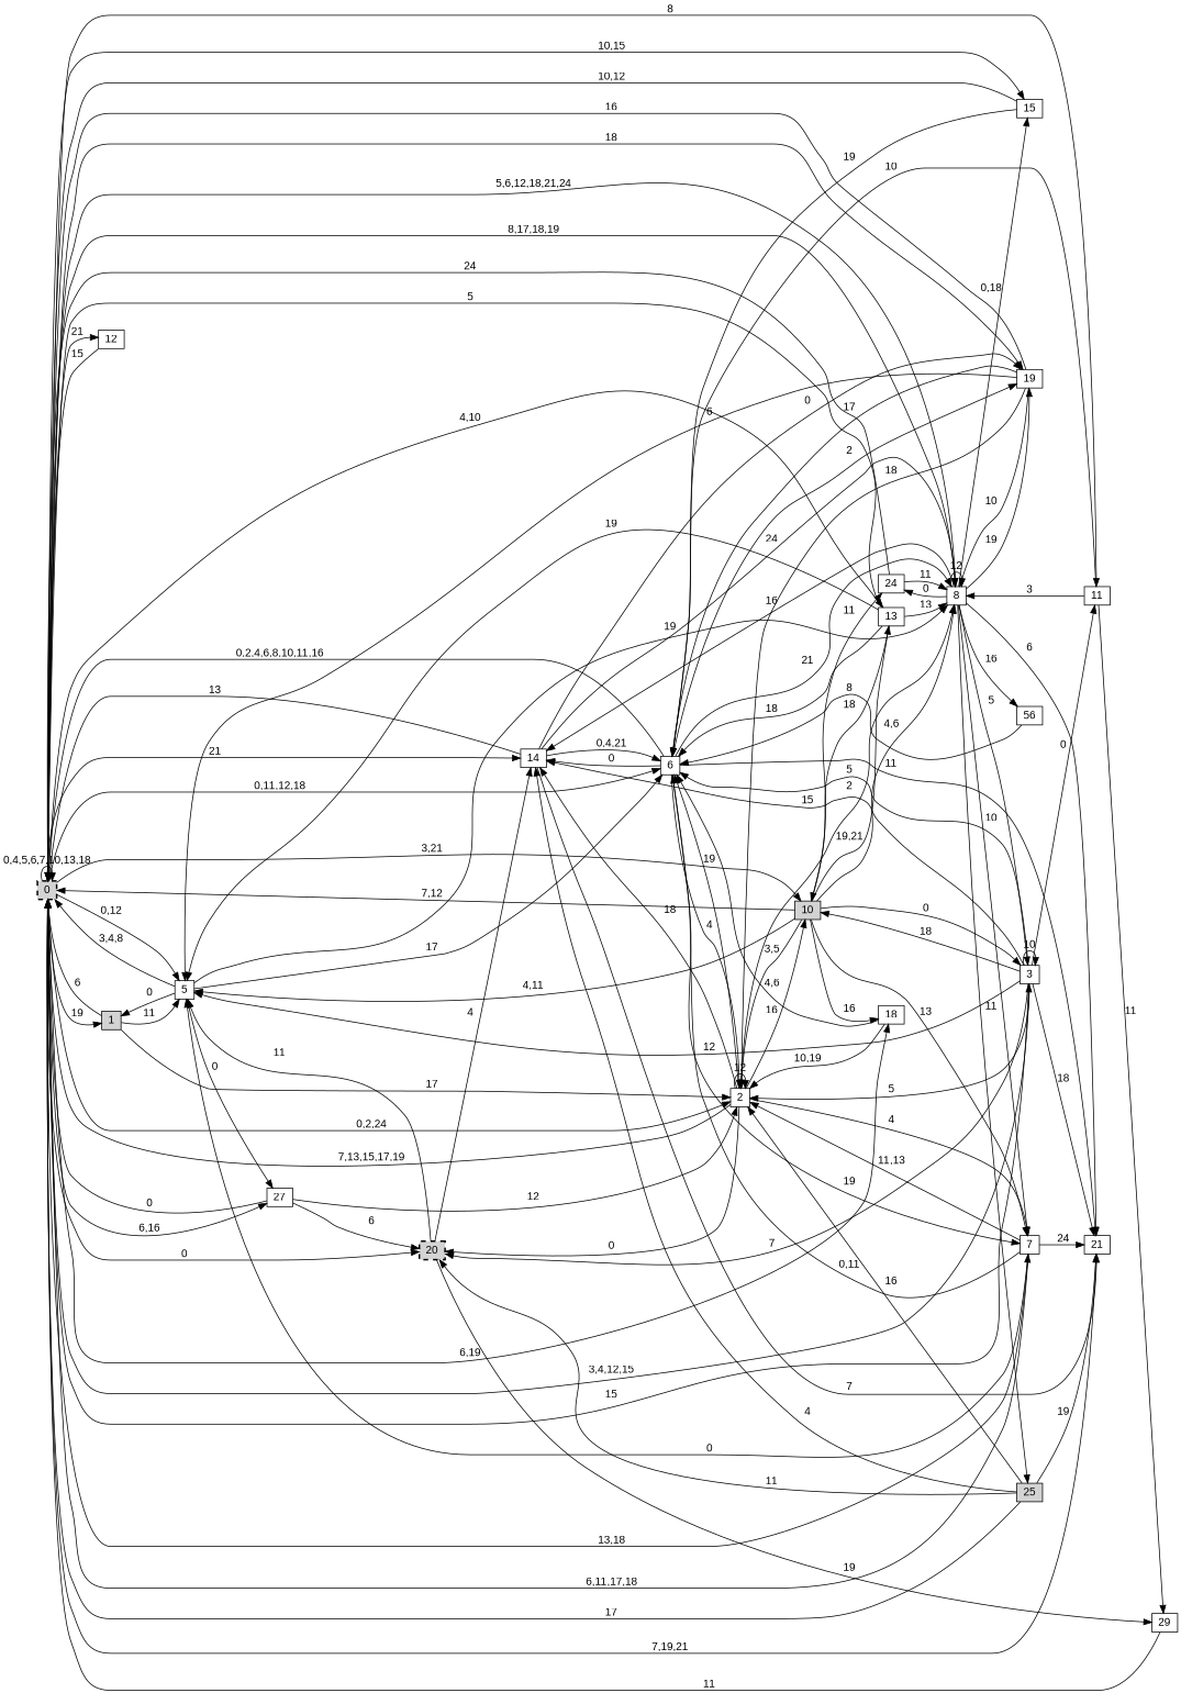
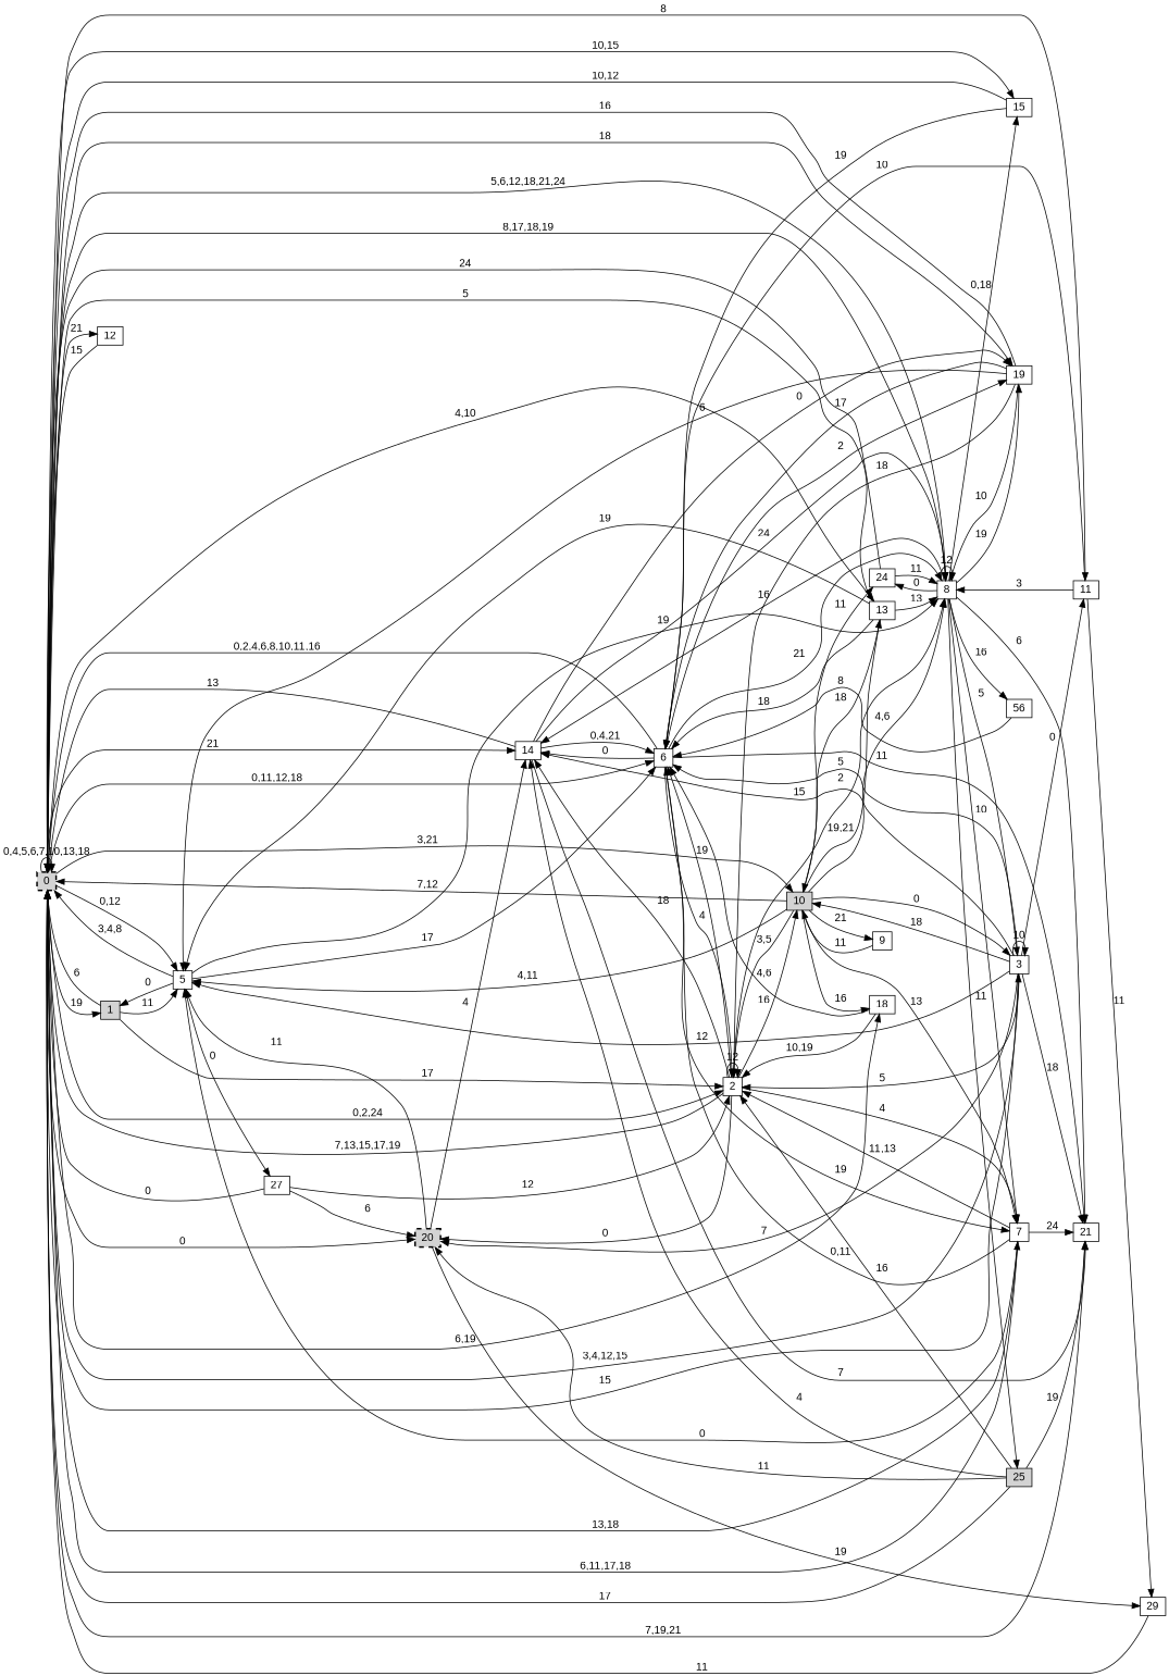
  digraph {
    rankdir=LR
    node [fontname=Arial shape=box]
    edge [fontname=Arial]
    n1 [height=0.1 label=0 style="filled,bold,dashed" width=0.1]
    n2 [height=0.1 label=1 style=filled width=0.1]
    n3 [height=0.1 label=2 width=0.1]
    n4 [height=0.1 label=3 width=0.1]
    n5 [height=0.1 label=5 width=0.1]
    n6 [height=0.1 label=6 width=0.1]
    n7 [height=0.1 label=7 width=0.1]
    n8 [height=0.1 label=8 width=0.1]
    n9 [height=0.1 label=10 style=filled width=0.1]
    n10 [height=0.1 label=11 width=0.1]
    n11 [height=0.1 label=12 width=0.1]
    n12 [height=0.1 label=13 width=0.1]
    n13 [height=0.1 label=14 width=0.1]
    n14 [height=0.1 label=15 width=0.1]
    n15 [height=0.1 label=18 width=0.1]
    n16 [height=0.1 label=19 width=0.1]
    n17 [height=0.1 label=20 style="filled,bold,dashed" width=0.1]
    n18 [height=0.1 label=27 width=0.1]
    n19 [height=0.1 label=21 width=0.1]
    n20 [height=0.1 label=24 width=0.1]
    n21 [height=0.1 label=25 style=filled width=0.1]
    n22 [height=0.1 label=56 width=0.1]
+   n23 [height=0.1 label=9 width=0.1]
    n24 [height=0.1 label=29 width=0.1]
    n1 -> n1 [label="0,4,5,6,7,10,13,18"]
    n1 -> n2 [label=19]
    n1 -> n3 [label="0,2,24"]
    n1 -> n4 [label="3,4,12,15"]
    n1 -> n5 [label="0,12"]
    n1 -> n6 [label="0,11,12,18"]
    n1 -> n7 [label="13,18"]
    n1 -> n8 [label="8,17,18,19"]
    n1 -> n9 [label="3,21"]
    n1 -> n10 [label=8]
    n1 -> n11 [label=21]
    n1 -> n12 [label="4,10"]
    n1 -> n13 [label=21]
    n1 -> n14 [label="10,15"]
    n1 -> n15 [label="6,19"]
    n1 -> n16 [label=18]
    n1 -> n17 [label=0]
-   n1 -> n18 [label="6,16"]
    n2 -> n1 [label=6]
    n2 -> n3 [label=17]
    n2 -> n5 [label=11]
    n3 -> n1 [label="7,13,15,17,19"]
    n3 -> n3 [label=12]
    n3 -> n6 [label=19]
    n3 -> n7 [label=4]
    n3 -> n8 [label=2]
    n3 -> n9 [label=16]
    n3 -> n13 [label=18]
    n3 -> n17 [label=0]
    n4 -> n1 [label=15]
    n4 -> n3 [label=5]
    n4 -> n4 [label=10]
    n4 -> n5 [label=12]
    n4 -> n6 [label=5]
    n4 -> n9 [label=18]
    n4 -> n10 [label=0]
    n4 -> n13 [label=15]
    n4 -> n17 [label=7]
    n4 -> n19 [label=18]
    n5 -> n1 [label="3,4,8"]
    n5 -> n2 [label=0]
    n5 -> n6 [label=17]
    n5 -> n8 [label=19]
    n5 -> n18 [label=0]
    n6 -> n1 [label="0,2,4,6,8,10,11,16"]
    n6 -> n3 [label=4]
    n6 -> n7 [label=19]
    n6 -> n8 [label=21]
    n6 -> n13 [label=0]
    n6 -> n16 [label=2]
    n6 -> n19 [label=11]
    n7 -> n1 [label="6,11,17,18"]
    n7 -> n3 [label="11,13"]
    n7 -> n5 [label=0]
    n7 -> n6 [label="0,11"]
    n7 -> n19 [label=24]
    n8 -> n1 [label="5,6,12,18,21,24"]
    n8 -> n4 [label=5]
    n8 -> n7 [label=10]
    n8 -> n8 [label=12]
    n8 -> n13 [label=16]
    n8 -> n14 [label="0,18"]
    n8 -> n16 [label=19]
    n8 -> n19 [label=6]
    n8 -> n20 [label=0]
    n8 -> n21 [label=11]
    n8 -> n22 [label=16]
    n9 -> n1 [label="7,12"]
    n9 -> n3 [label="3,5"]
    n9 -> n4 [label=0]
    n9 -> n5 [label="4,11"]
    n9 -> n7 [label=13]
    n9 -> n8 [label="4,6"]
    n9 -> n12 [label="19,21"]
    n9 -> n15 [label=16]
    n9 -> n20 [label=11]
+   n9 -> n23 [label=21]
    n10 -> n6 [label=10]
    n10 -> n8 [label=3]
    n10 -> n24 [label=11]
    n11 -> n1 [label=15]
    n12 -> n1 [label=5]
    n12 -> n5 [label=19]
    n12 -> n6 [label=18]
    n12 -> n8 [label=13]
    n12 -> n9 [label=18]
    n13 -> n1 [label=13]
    n13 -> n6 [label="0,4,21"]
    n13 -> n8 [label=24]
    n13 -> n16 [label=0]
    n13 -> n19 [label=7]
    n14 -> n1 [label="10,12"]
    n14 -> n6 [label=19]
    n15 -> n3 [label="10,19"]
    n15 -> n6 [label="4,6"]
    n16 -> n1 [label=16]
    n16 -> n3 [label=18]
    n16 -> n5 [label=6]
    n16 -> n6 [label=17]
    n16 -> n8 [label=10]
    n17 -> n5 [label=11]
    n17 -> n13 [label=4]
    n17 -> n24 [label=19]
    n18 -> n1 [label=0]
    n18 -> n3 [label=12]
    n18 -> n17 [label=6]
    n19 -> n1 [label="7,19,21"]
    n20 -> n1 [label=24]
    n20 -> n8 [label=11]
    n21 -> n1 [label=17]
    n21 -> n3 [label=16]
    n21 -> n13 [label=4]
    n21 -> n17 [label=11]
    n21 -> n19 [label=19]
    n22 -> n6 [label=8]
+   n23 -> n9 [label=11]
    n24 -> n1 [label=11]
  }
